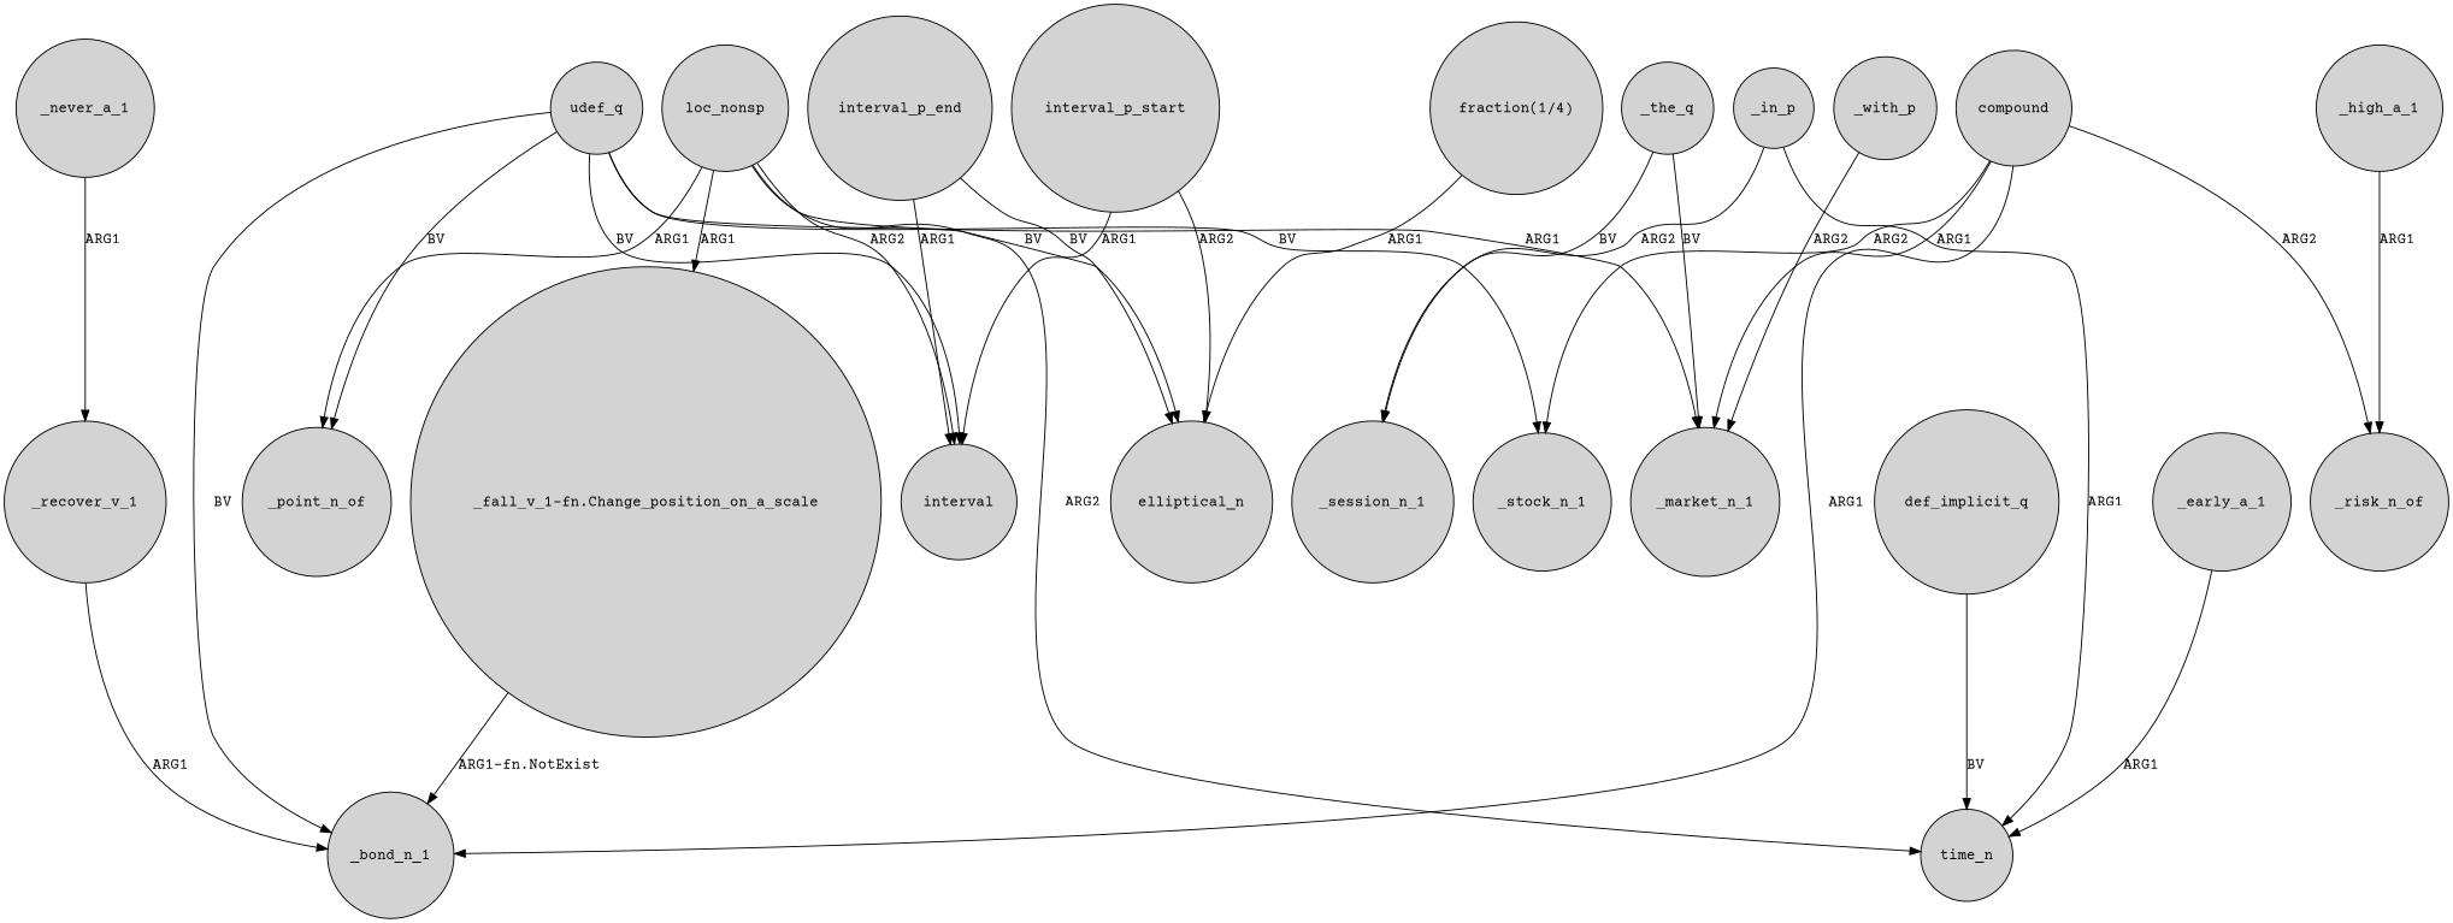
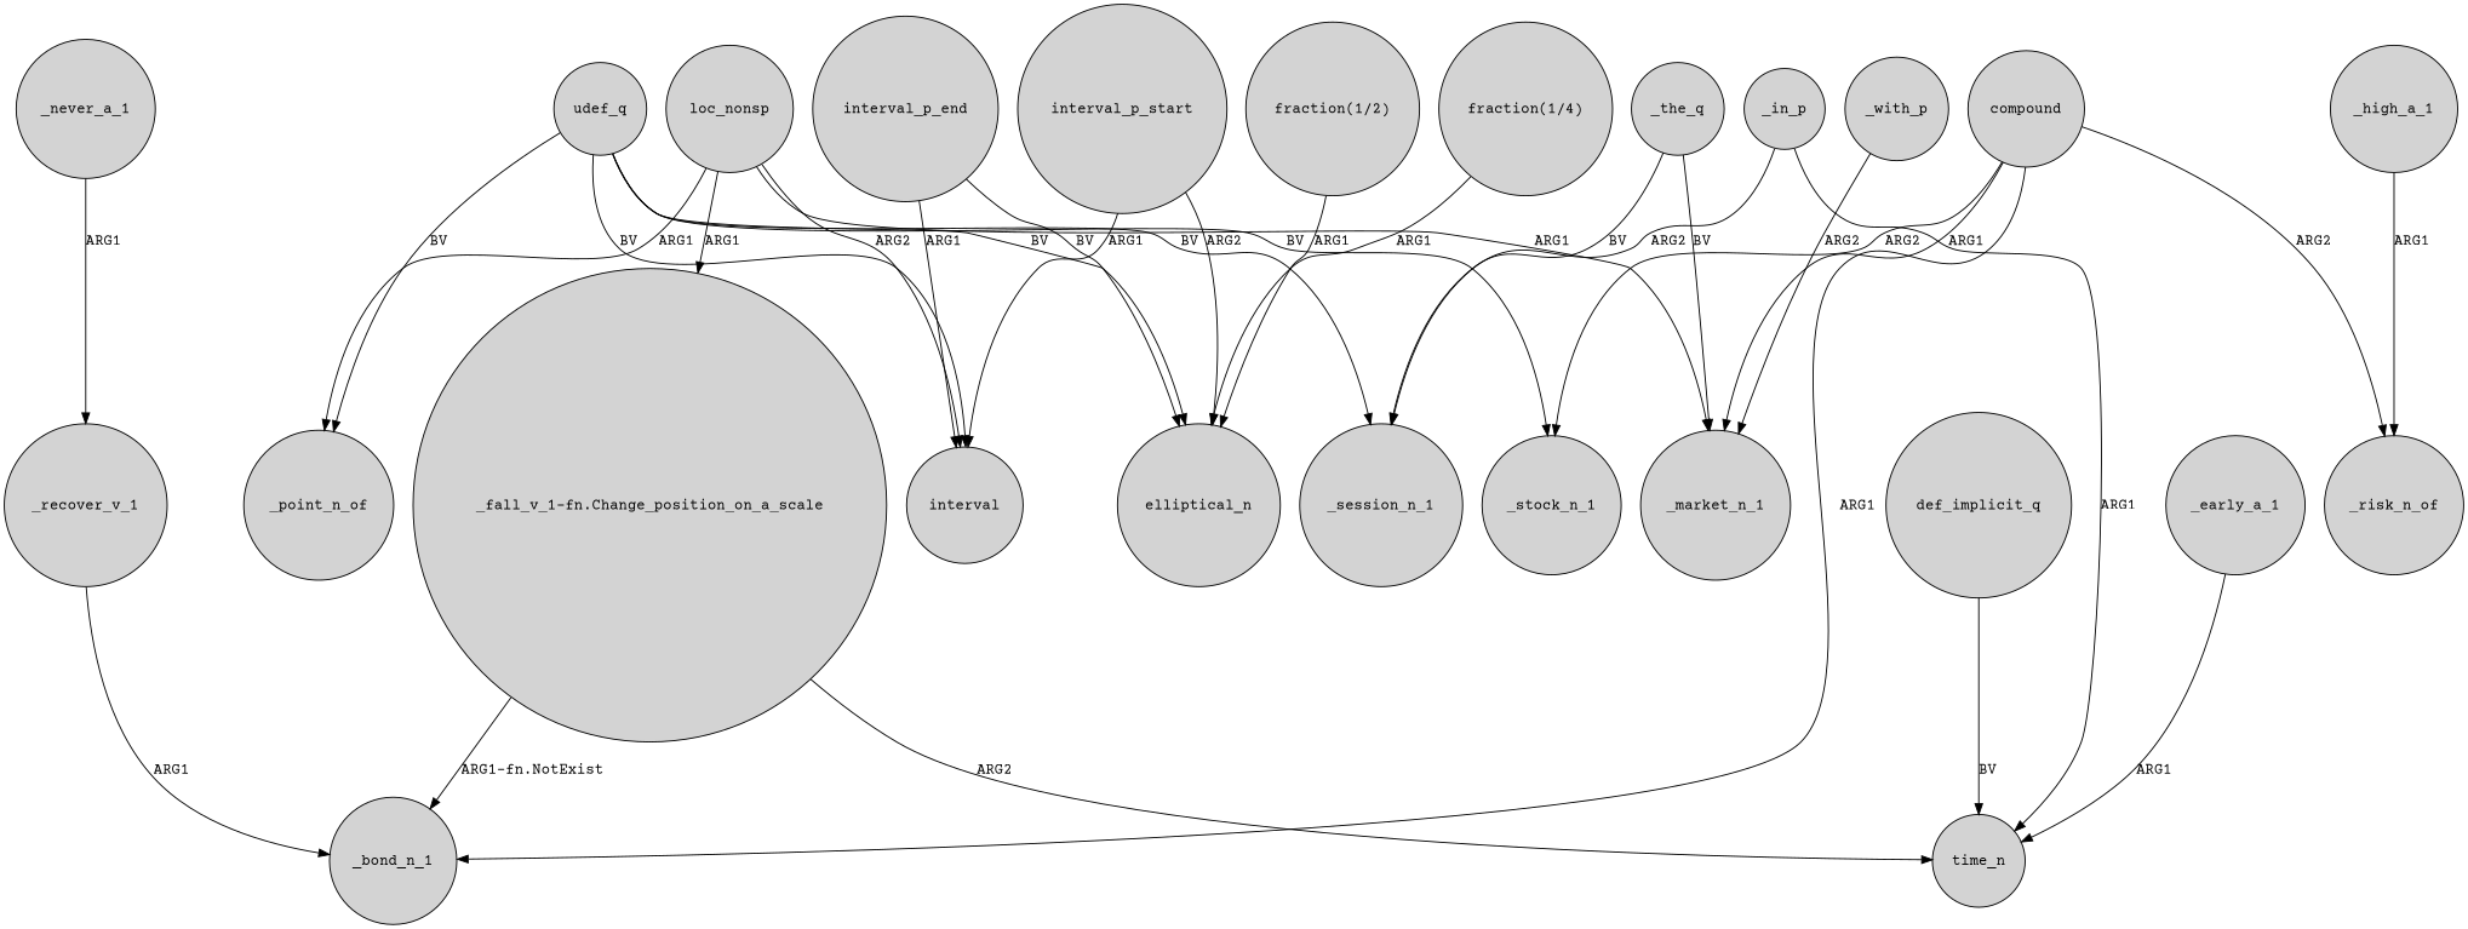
  digraph {
    fontname="Courier Prime"
    node [fontname="Courier Prime" shape=circle style=filled]
    edge [fontname="Courier Prime"]
    udef_q
    _bond_n_1
    _point_n_of
    interval
    elliptical_n
    _stock_n_1
    _high_a_1
    _risk_n_of
    loc_nonsp
    "_fall_v_1-fn.Change_position_on_a_scale"
    _market_n_1
    time_n
    _the_q
    _session_n_1
    _with_p
    _recover_v_1
    compound
    interval_p_end
    "fraction(1/4)"
    interval_p_start
    _in_p
    _never_a_1
    _early_a_1
+   "fraction(1/2)"
    def_implicit_q
-   udef_q -> _bond_n_1 [label=BV]
+   udef_q -> _session_n_1 [label=BV]
    udef_q -> _point_n_of [label=BV]
    udef_q -> interval [label=BV]
    udef_q -> elliptical_n [label=BV]
    udef_q -> _stock_n_1 [label=BV]
    _high_a_1 -> _risk_n_of [label=ARG1]
    loc_nonsp -> _point_n_of [label=ARG1]
    loc_nonsp -> interval [label=ARG2]
    loc_nonsp -> "_fall_v_1-fn.Change_position_on_a_scale" [label=ARG1]
    loc_nonsp -> _market_n_1 [label=ARG1]
-   loc_nonsp -> time_n [label=ARG2]
+   "_fall_v_1-fn.Change_position_on_a_scale" -> time_n [label=ARG2]
    "_fall_v_1-fn.Change_position_on_a_scale" -> _bond_n_1 [label="ARG1-fn.NotExist"]
    _the_q -> _market_n_1 [label=BV]
    _the_q -> _session_n_1 [label=BV]
    _with_p -> _market_n_1 [label=ARG2]
    _recover_v_1 -> _bond_n_1 [label=ARG1]
    compound -> _bond_n_1 [label=ARG1]
    compound -> _stock_n_1 [label=ARG2]
    compound -> _risk_n_of [label=ARG2]
    compound -> _market_n_1 [label=ARG1]
    interval_p_end -> interval [label=ARG1]
    interval_p_end -> elliptical_n [label=BV]
    "fraction(1/4)" -> elliptical_n [label=ARG1]
    interval_p_start -> interval [label=ARG1]
    interval_p_start -> elliptical_n [label=ARG2]
    _in_p -> time_n [label=ARG1]
    _in_p -> _session_n_1 [label=ARG2]
    _never_a_1 -> _recover_v_1 [label=ARG1]
    _early_a_1 -> time_n [label=ARG1]
+   "fraction(1/2)" -> elliptical_n [label=ARG1]
    def_implicit_q -> time_n [label=BV]
  }
